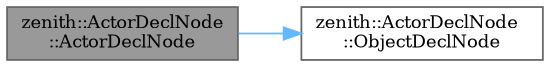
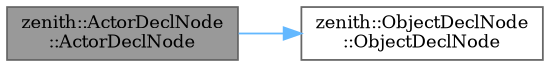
  digraph {
    rankdir=LR
    fontname="DejaVu Serif"
    node [fontname="DejaVu Serif" fontsize=10 shape=box style=filled]
    n1 [color=gray40 fillcolor=grey60 fontcolor=black height=0.2 label="zenith::ActorDeclNode\l::ActorDeclNode" width=0.4]
-   n2 [color=grey40 fillcolor=white height=0.2 label="zenith::ActorDeclNode\l::ObjectDeclNode" width=0.4]
+   n2 [color=grey40 fillcolor=white height=0.2 label="zenith::ObjectDeclNode\l::ObjectDeclNode" width=0.4]
    n1 -> n2 [color=steelblue1 fontname="DejaVu Serif" fontsize=10 labelfontname=Helvetica labelfontsize=10 style=solid]
  }
